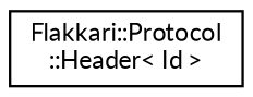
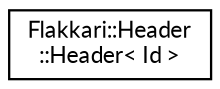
  digraph {
    rankdir=LR
    fontname=Lato
-   n1 [color=black fillcolor=white fontname=Lato fontsize=10 height=0.2 label="Flakkari::Protocol\l::Header\< Id \>" shape=record style=filled width=0.4]
+   n1 [color=black fillcolor=white fontname=Lato fontsize=10 height=0.2 label="Flakkari::Header\l::Header\< Id \>" shape=record style=filled width=0.4]
  }
